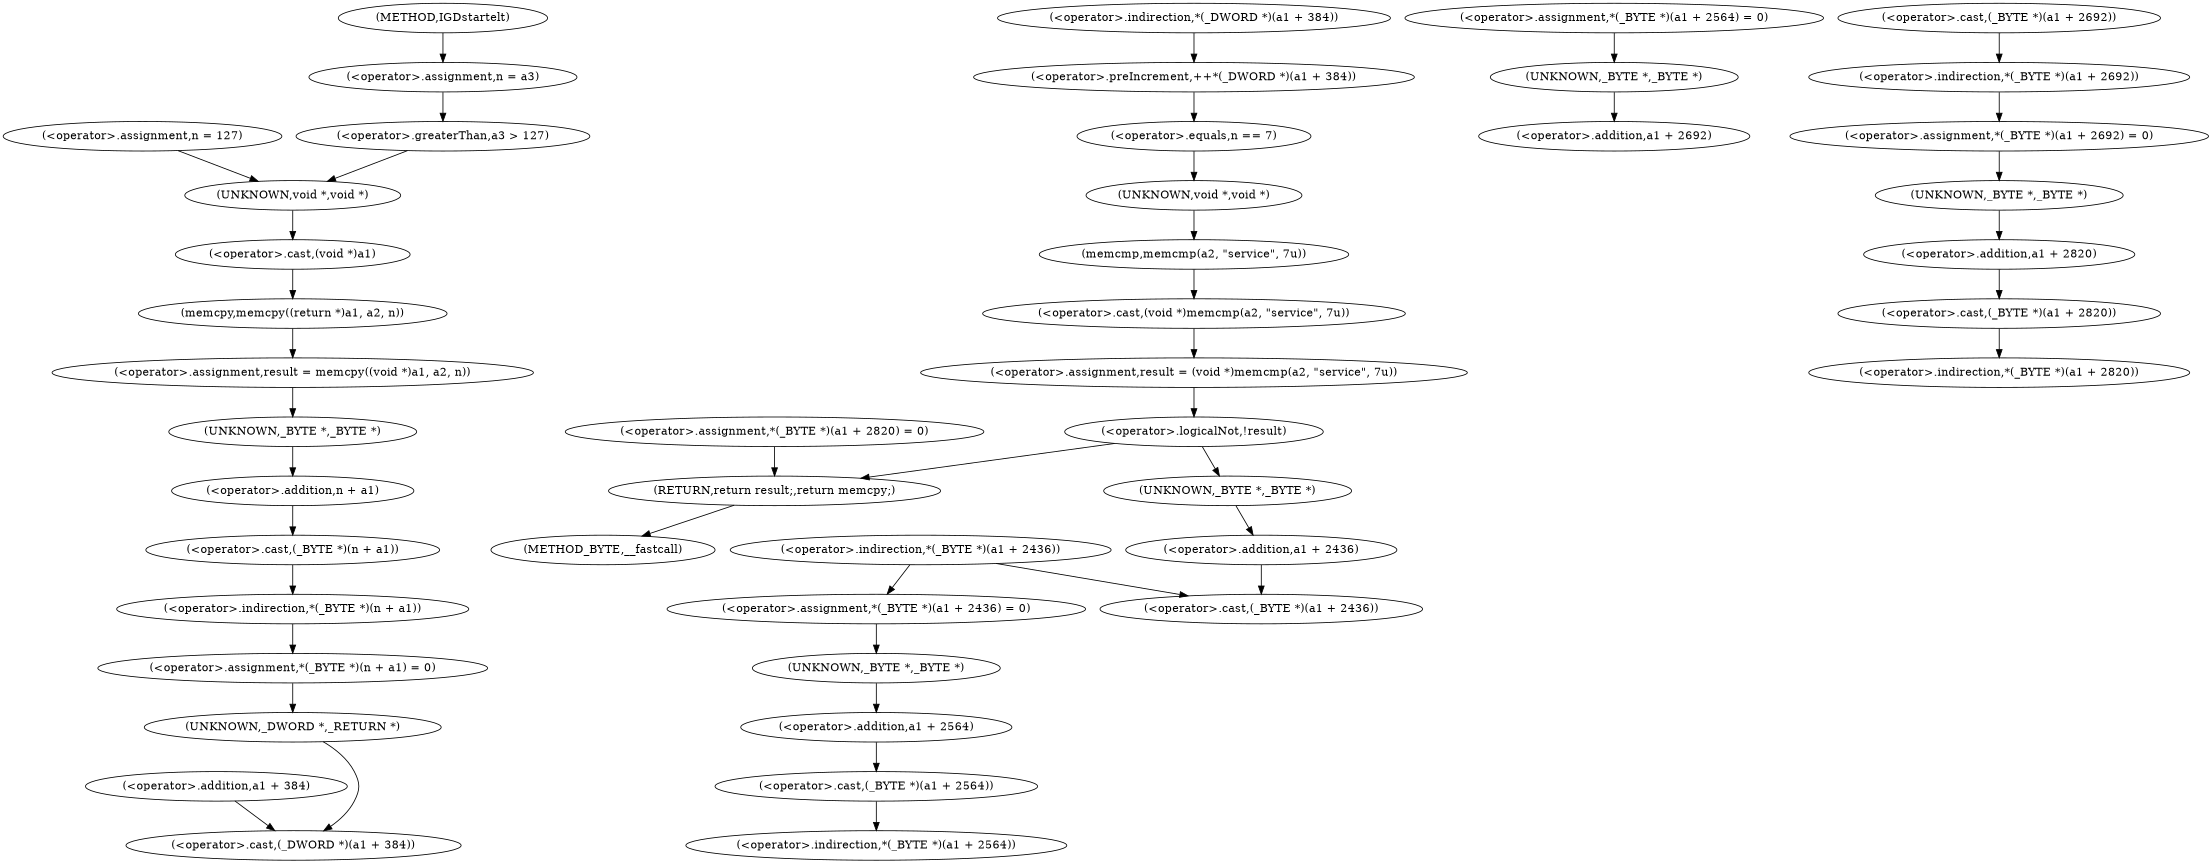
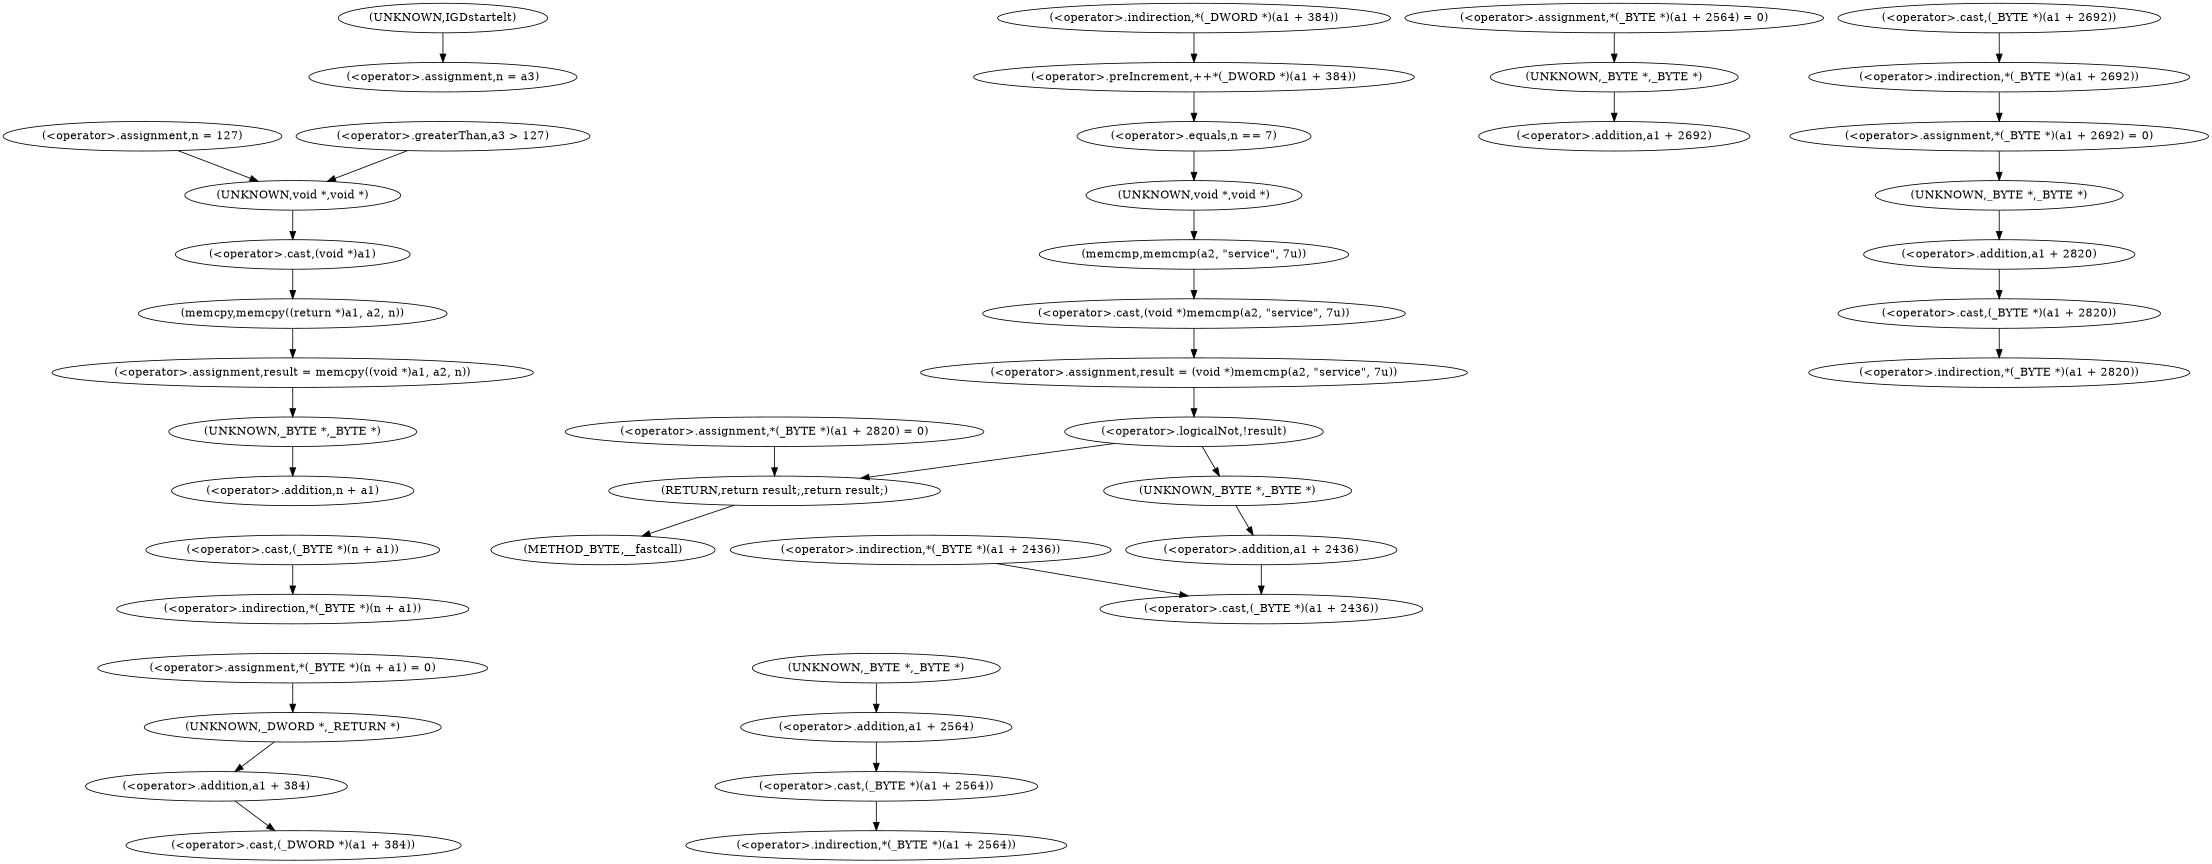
  digraph {
    n1 [label="(<operator>.assignment,n = a3)"]
    n2 [label="(<operator>.greaterThan,a3 > 127)"]
    n3 [label="(UNKNOWN,void *,void *)"]
    n4 [label="(<operator>.assignment,n = 127)"]
    n5 [label="(<operator>.cast,(void *)a1)"]
    n6 [label="(<operator>.assignment,result = memcpy((void *)a1, a2, n))"]
    n7 [label="(UNKNOWN,_BYTE *,_BYTE *)"]
    n8 [label="(<operator>.addition,n + a1)"]
    n9 [label="(memcpy,memcpy((return *)a1, a2, n))"]
    n10 [label="(<operator>.assignment,*(_BYTE *)(n + a1) = 0)"]
    n11 [label="(UNKNOWN,_DWORD *,_RETURN *)"]
    n12 [label="(<operator>.addition,a1 + 384)"]
    n13 [label="(<operator>.indirection,*(_BYTE *)(n + a1))"]
    n14 [label="(<operator>.cast,(_BYTE *)(n + a1))"]
    n15 [label="(<operator>.preIncrement,++*(_DWORD *)(a1 + 384))"]
    n16 [label="(<operator>.equals,n == 7)"]
    n17 [label="(UNKNOWN,void *,void *)"]
    n18 [label="(<operator>.indirection,*(_DWORD *)(a1 + 384))"]
    n19 [label="(<operator>.cast,(_DWORD *)(a1 + 384))"]
    n20 [label="(memcmp,memcmp(a2, \"service\", 7u))"]
-   n21 [label="(RETURN,return result;,return memcpy;)"]
+   n21 [label="(RETURN,return result;,return result;)"]
    n22 [label="(METHOD_BYTE,__fastcall)"]
    n23 [label="(<operator>.assignment,result = (void *)memcmp(a2, \"service\", 7u))"]
    n24 [label="(<operator>.logicalNot,!result)"]
    n25 [label="(UNKNOWN,_BYTE *,_BYTE *)"]
    n26 [label="(<operator>.cast,(void *)memcmp(a2, \"service\", 7u))"]
    n27 [label="(<operator>.addition,a1 + 2436)"]
-   n28 [label="(<operator>.assignment,*(_BYTE *)(a1 + 2436) = 0)"]
    n29 [label="(UNKNOWN,_BYTE *,_BYTE *)"]
    n30 [label="(<operator>.addition,a1 + 2564)"]
    n31 [label="(<operator>.indirection,*(_BYTE *)(a1 + 2436))"]
    n32 [label="(<operator>.cast,(_BYTE *)(a1 + 2436))"]
    n33 [label="(<operator>.assignment,*(_BYTE *)(a1 + 2564) = 0)"]
    n34 [label="(UNKNOWN,_BYTE *,_BYTE *)"]
    n35 [label="(<operator>.addition,a1 + 2692)"]
    n36 [label="(<operator>.indirection,*(_BYTE *)(a1 + 2564))"]
    n37 [label="(<operator>.cast,(_BYTE *)(a1 + 2564))"]
    n38 [label="(<operator>.assignment,*(_BYTE *)(a1 + 2692) = 0)"]
    n39 [label="(UNKNOWN,_BYTE *,_BYTE *)"]
    n40 [label="(<operator>.addition,a1 + 2820)"]
    n41 [label="(<operator>.indirection,*(_BYTE *)(a1 + 2692))"]
    n42 [label="(<operator>.cast,(_BYTE *)(a1 + 2692))"]
    n43 [label="(<operator>.assignment,*(_BYTE *)(a1 + 2820) = 0)"]
    n44 [label="(<operator>.indirection,*(_BYTE *)(a1 + 2820))"]
    n45 [label="(<operator>.cast,(_BYTE *)(a1 + 2820))"]
-   n46 [label="(METHOD,IGDstartelt)"]
-   n1 -> n2
+   n46 [label="(UNKNOWN,IGDstartelt)"]
    n2 -> n3
    n3 -> n5
    n4 -> n3
    n5 -> n9
    n6 -> n7
    n7 -> n8
-   n8 -> n14
    n9 -> n6
    n10 -> n11
-   n11 -> n19
+   n11 -> n12
    n12 -> n19
-   n13 -> n10
    n14 -> n13
    n15 -> n16
    n16 -> n17
    n17 -> n20
    n18 -> n15
    n20 -> n26
    n21 -> n22
    n23 -> n24
    n24 -> n21
    n24 -> n25
    n25 -> n27
    n26 -> n23
    n27 -> n32
-   n28 -> n29
    n29 -> n30
    n30 -> n37
-   n31 -> n28
    n31 -> n32
    n33 -> n34
    n34 -> n35
    n37 -> n36
    n38 -> n39
    n39 -> n40
    n40 -> n45
    n41 -> n38
    n42 -> n41
    n43 -> n21
    n45 -> n44
    n46 -> n1
  }
